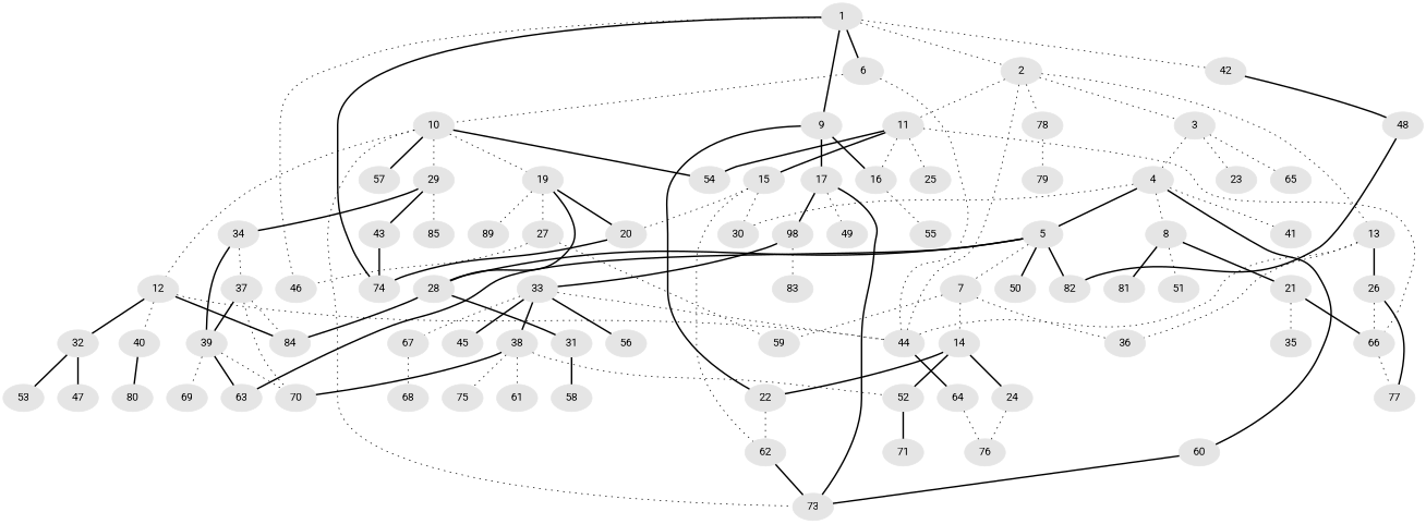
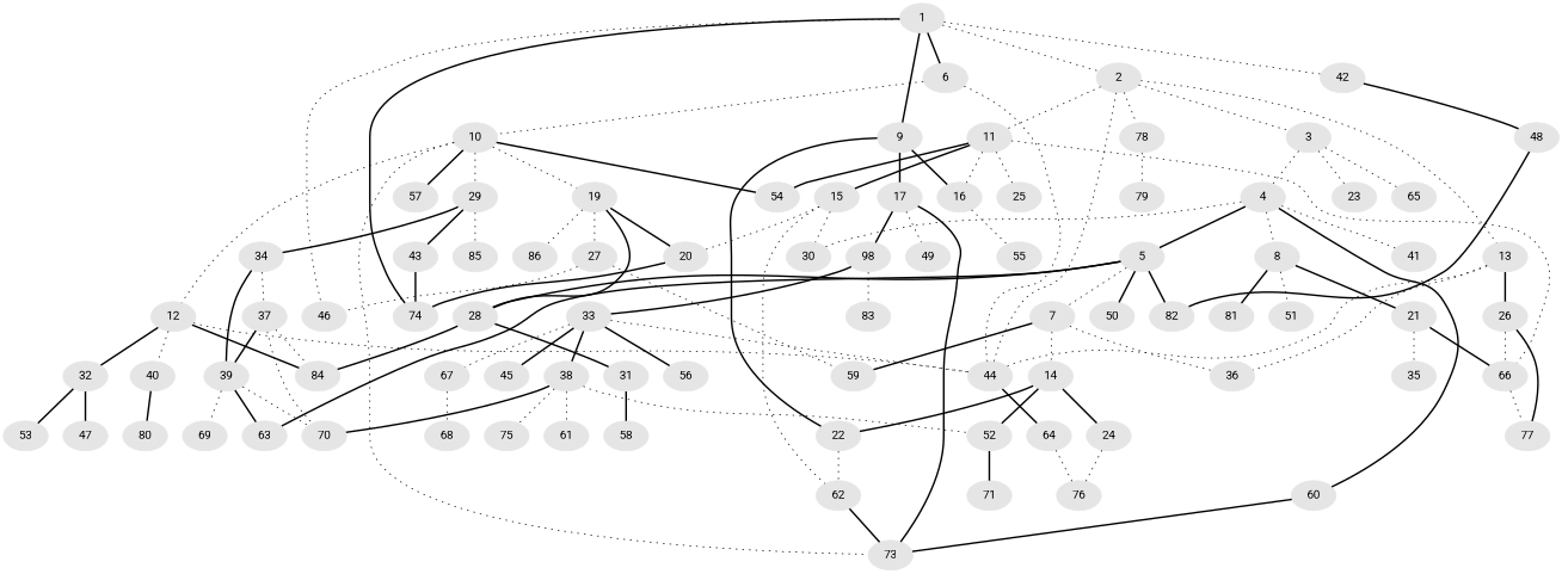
  graph {
    fontname=Roboto
    node [color=gray90 fontname=Roboto style=filled]
    edge [fontname=Roboto style=dotted]
    1
    2
    6
    9
    42
    46
    74
    3
    11
    13
    44
    78
    10
    16
    17
    22
    48
    4
    23
    65
    54
    15
    25
    66
    36
    26
    64
    79
    5
    8
    30
    41
    60
    7
    28
    50
    63
    82
    21
    51
    81
    73
    14
    59
    84
    31
    12
    19
    29
    57
    24
    52
    35
    55
    n55 [label=98]
    49
    62
    32
    40
    20
    27
-   86 [label=89]
+   86
    34
    43
    85
    77
    47
    53
    80
    76
    71
    33
    83
    38
    45
    56
    67
    58
    37
    39
    70
    61
    75
    68
    69
    1 -- 2
    1 -- 6 [style=bold]
    1 -- 9 [style=bold]
    1 -- 42
    1 -- 46
    1 -- 74 [style=bold]
    2 -- 3
    2 -- 11
    2 -- 13
    2 -- 44
    2 -- 78
    6 -- 44
    6 -- 10
    9 -- 16 [style=bold]
    9 -- 17 [style=bold]
    9 -- 22 [style=bold]
    42 -- 48 [style=bold]
    3 -- 4
    3 -- 23
    3 -- 65
    11 -- 16
    11 -- 54 [style=bold]
    11 -- 15 [style=bold]
    11 -- 25
    11 -- 66
    13 -- 44
    13 -- 36
    13 -- 26 [style=bold]
    44 -- 64 [style=bold]
    78 -- 79
    10 -- 54 [style=bold]
    10 -- 73
    10 -- 12
    10 -- 19
    10 -- 29
    10 -- 57 [style=bold]
    16 -- 55
    17 -- 73 [style=bold]
    17 -- n55 [style=bold]
    17 -- 49
    22 -- 62
    48 -- 82 [style=bold]
    4 -- 5 [style=bold]
    4 -- 8
    4 -- 30
    4 -- 41
    4 -- 60 [style=bold]
    15 -- 30
    15 -- 62
    15 -- 20
    66 -- 77
    26 -- 66
    26 -- 77 [style=bold]
    64 -- 76
    5 -- 7
    5 -- 28 [style=bold]
    5 -- 50 [style=bold]
    5 -- 63 [style=bold]
    5 -- 82 [style=bold]
    8 -- 21 [style=bold]
    8 -- 51
    8 -- 81 [style=bold]
    60 -- 73 [style=bold]
    7 -- 36
    7 -- 14
-   7 -- 59
+   7 -- 59 [style=bold]
    28 -- 84 [style=bold]
    28 -- 31 [style=bold]
    21 -- 66 [style=bold]
    21 -- 35
    14 -- 22 [style=bold]
    14 -- 24 [style=bold]
    14 -- 52 [style=bold]
    31 -- 58 [style=bold]
    12 -- 44
    12 -- 84 [style=bold]
    12 -- 32 [style=bold]
    12 -- 40
    19 -- 28 [style=bold]
    19 -- 20 [style=bold]
    19 -- 27
    19 -- 86
    29 -- 34 [style=bold]
    29 -- 43 [style=bold]
    29 -- 85
    24 -- 76
    52 -- 71 [style=bold]
    n55 -- 33 [style=bold]
    n55 -- 83
    62 -- 73 [style=bold]
    32 -- 47 [style=bold]
    32 -- 53 [style=bold]
    40 -- 80 [style=bold]
    20 -- 74 [style=bold]
    27 -- 46
    27 -- 59
    34 -- 37
    34 -- 39 [style=bold]
    43 -- 74 [style=bold]
    33 -- 44
    33 -- 38 [style=bold]
    33 -- 45 [style=bold]
    33 -- 56 [style=bold]
    33 -- 67
    38 -- 52
    38 -- 70 [style=bold]
    38 -- 61
    38 -- 75
    67 -- 68
    37 -- 84
    37 -- 39 [style=bold]
    37 -- 70
    39 -- 63 [style=bold]
    39 -- 70
    39 -- 69
  }
